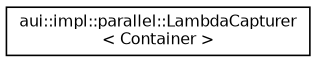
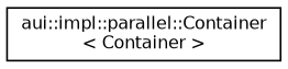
  digraph {
    rankdir=LR
-   n1 [color=black fillcolor=white fontname=Helvetica fontsize=10 height=0.2 label="aui::impl::parallel::LambdaCapturer\l\< Container \>" shape=record style=filled width=0.4]
+   n1 [color=black fillcolor=white fontname=Helvetica fontsize=10 height=0.2 label="aui::impl::parallel::Container\l\< Container \>" shape=record style=filled width=0.4]
  }
